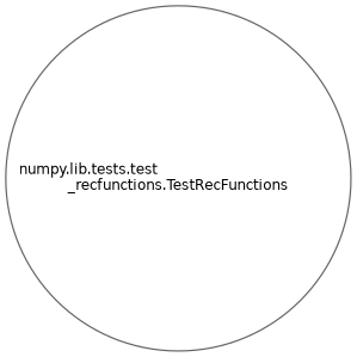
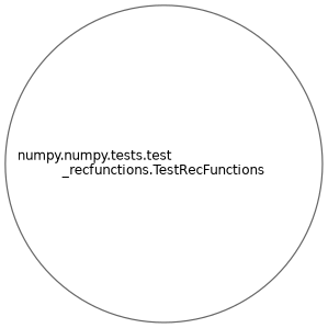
  digraph {
    rankdir=TB
-   n1 [color=grey40 fillcolor=white fontname=Helvetica fontsize=10 height=0.2 label="numpy.lib.tests.test\l_recfunctions.TestRecFunctions" shape=circle style=filled width=0.4]
+   n1 [color=grey40 fillcolor=white fontname=Helvetica fontsize=10 height=0.2 label="numpy.numpy.tests.test\l_recfunctions.TestRecFunctions" shape=circle style=filled width=0.4]
  }
